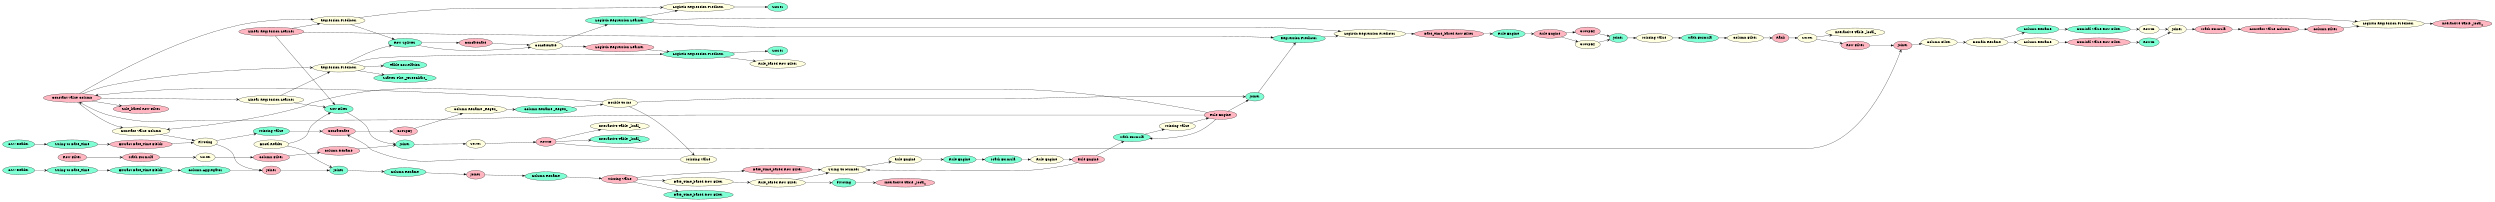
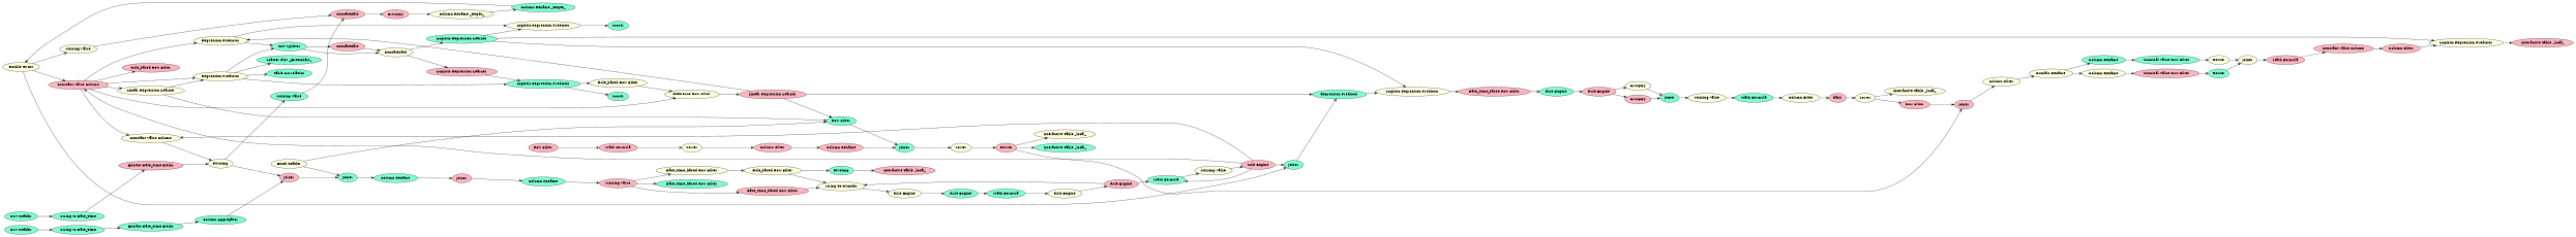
  digraph {
    rankdir=LR
    node [fillcolor=lightyellow style=filled]
    edge [arrowhead=normal]
    n1 [label="Logistic Regression Predictor"]
    n2 [fillcolor=aquamarine label=Scorer]
    n3 [fillcolor=lightpink label="Constant Value Column"]
    n4 [label="Constant Value Column"]
    n5 [label="Regression Predictor"]
    n6 [label="Regression Predictor"]
    n7 [fillcolor=lightpink label="Rule_based Row Filter"]
    n8 [label="Linear Regression Learner"]
+   n9 [label="Reference Row Filter"]
    n10 [label=Pivoting]
    n11 [fillcolor=aquamarine label="Row Splitter"]
    n12 [fillcolor=aquamarine label="Table Correlation"]
    n13 [fillcolor=aquamarine label="Logistic Regression Predictor"]
    n14 [fillcolor=aquamarine label="Scatter Plot _JFreeChart_"]
    n15 [fillcolor=aquamarine label="Row Filter"]
    n16 [fillcolor=lightpink label="Linear Regression Learner"]
    n17 [fillcolor=aquamarine label="Missing Value"]
    n18 [fillcolor=lightpink label=Joiner]
    n19 [label=Concatenate]
    n20 [fillcolor=lightpink label=Concatenate]
    n21 [fillcolor=aquamarine label="Column Rename"]
    n22 [fillcolor=lightpink label=Joiner]
    n23 [fillcolor=aquamarine label="Column Rename"]
    n24 [fillcolor=lightpink label="Missing Value"]
    n25 [fillcolor=aquamarine label="Logistic Regression Learner"]
    n26 [fillcolor=lightpink label="Logistic Regression Learner"]
    n27 [label="Logistic Regression Predictor"]
    n28 [label="Logistic Regression Predictor"]
    n29 [fillcolor=aquamarine label="Date_Time_based Row Filter"]
    n30 [fillcolor=lightpink label="Date_Time_based Row Filter"]
    n31 [label="Date_Time_based Row Filter"]
    n32 [label="String To Number"]
    n33 [label="Rule_based Row Filter"]
    n34 [fillcolor=aquamarine label=Joiner]
    n35 [label=Sorter]
    n36 [fillcolor=lightpink label=RowID]
    n37 [label="Interactive Table _local_"]
    n38 [fillcolor=lightpink label=Joiner]
    n39 [fillcolor=aquamarine label="Interactive Table _local_"]
    n40 [fillcolor=lightpink label="Date_Time_based Row Filter"]
    n41 [fillcolor=aquamarine label="Rule Engine"]
    n42 [fillcolor=lightpink label="Rule Engine"]
    n43 [fillcolor=lightpink label="Column Rename"]
    n44 [fillcolor=lightpink label=Concatenate]
    n45 [fillcolor=aquamarine label=Joiner]
    n46 [label="Domain Rename"]
    n47 [label="Column Rename"]
    n48 [fillcolor=aquamarine label="Column Rename"]
    n49 [fillcolor=lightpink label="Nominal Value Row Filter"]
    n50 [fillcolor=aquamarine label="Nominal Value Row Filter"]
    n51 [fillcolor=aquamarine label=RowID]
    n52 [fillcolor=aquamarine label=Scorer]
    n53 [label="Rule_based Row Filter"]
    n54 [fillcolor=aquamarine label="Rule Engine"]
    n55 [fillcolor=aquamarine label="Math Formula"]
    n56 [label="Rule Engine"]
    n57 [fillcolor=lightpink label="Rule Engine"]
    n58 [fillcolor=aquamarine label=Joiner]
    n59 [label="Missing Value"]
    n60 [fillcolor=aquamarine label="Math Formula"]
    n61 [label="Column Filter"]
    n62 [fillcolor=lightpink label=GroupBy]
    n63 [fillcolor=lightpink label="Interactive Table _local_"]
    n64 [fillcolor=aquamarine label="Regression Predictor"]
    n65 [label="Excel Reader"]
    n66 [label=RowID]
    n67 [fillcolor=lightpink label=GroupBy]
    n68 [label=GroupBy]
    n69 [fillcolor=lightpink label=Rank]
    n70 [label=Joiner]
    n71 [fillcolor=lightpink label="Math Formula"]
    n72 [label="Rule Engine"]
    n73 [label="Column Filter"]
    n74 [label="Double To Int"]
    n75 [fillcolor=aquamarine label=Joiner]
    n76 [label="Missing Value"]
    n77 [fillcolor=aquamarine label="CSV Reader"]
    n78 [fillcolor=aquamarine label="String to Date_Time"]
    n79 [fillcolor=aquamarine label="Extract Date_Time Fields"]
    n80 [fillcolor=aquamarine label="Column Aggregator"]
    n81 [label=Sorter]
    n82 [fillcolor=lightpink label="Row Filter"]
    n83 [label="Interactive Table _local_"]
    n84 [label="Missing Value"]
    n85 [fillcolor=lightpink label="Rule Engine"]
    n86 [fillcolor=aquamarine label="Math Formula"]
    n87 [label="Column Rename _Regex_"]
    n88 [fillcolor=lightpink label="Constant Value Column"]
    n89 [fillcolor=lightpink label="Column Filter"]
    n90 [fillcolor=aquamarine label="Column Rename _Regex_"]
    n91 [fillcolor=aquamarine label=Pivoting]
    n92 [fillcolor=lightpink label="Interactive Table _local_"]
    n93 [fillcolor=lightpink label="Extract Date_Time Fields"]
    n94 [fillcolor=lightpink label="Math Formula"]
    n95 [label=Sorter]
    n96 [fillcolor=lightpink label="Column Filter"]
    n97 [fillcolor=lightpink label="Row Filter"]
    n98 [fillcolor=aquamarine label="String to Date_Time"]
    n99 [fillcolor=aquamarine label="CSV Reader"]
    n1 -> n2
    n3 -> n4 [arrowhead=vee]
    n3 -> n5
    n3 -> n6 [arrowhead=vee]
    n3 -> n7 [arrowhead=vee]
    n3 -> n8 [arrowhead=vee]
+   n3 -> n9
    n4 -> n10
    n5 -> n1 [arrowhead=vee]
    n5 -> n11
    n6 -> n11 [arrowhead=vee]
    n6 -> n12 [arrowhead=vee]
    n6 -> n13
    n6 -> n14 [arrowhead=vee]
    n8 -> n6
    n8 -> n15 [arrowhead=vee]
+   n9 -> n16 [arrowhead=vee]
    n10 -> n17 [arrowhead=vee]
    n10 -> n18
    n11 -> n19
    n11 -> n20
    n13 -> n52
    n13 -> n53 [arrowhead=vee]
    n15 -> n34 [arrowhead=vee]
    n16 -> n5
    n16 -> n15
    n16 -> n64
    n17 -> n44 [arrowhead=vee]
    n18 -> n45
    n19 -> n25
    n19 -> n26
    n20 -> n19
    n21 -> n22
    n22 -> n23
    n23 -> n24
    n24 -> n29 [arrowhead=vee]
    n24 -> n30
    n24 -> n31 [arrowhead=vee]
    n25 -> n1
    n25 -> n27
    n25 -> n28
    n26 -> n13 [arrowhead=vee]
    n27 -> n40
    n28 -> n63
    n30 -> n32
    n31 -> n33 [arrowhead=vee]
    n32 -> n72 [arrowhead=vee]
    n33 -> n32
    n33 -> n91 [arrowhead=vee]
    n34 -> n35
    n35 -> n36
    n36 -> n37
    n36 -> n38 [arrowhead=vee]
    n36 -> n39 [arrowhead=vee]
    n38 -> n73
    n40 -> n41 [arrowhead=vee]
    n41 -> n42 [arrowhead=vee]
    n42 -> n67
    n42 -> n68 [arrowhead=vee]
    n43 -> n34 [arrowhead=vee]
    n44 -> n62 [arrowhead=vee]
    n45 -> n21 [arrowhead=vee]
    n46 -> n47 [arrowhead=vee]
    n46 -> n48 [arrowhead=vee]
    n47 -> n49
    n48 -> n50 [arrowhead=vee]
    n49 -> n51 [arrowhead=vee]
    n50 -> n66 [arrowhead=vee]
    n51 -> n70
+   n53 -> n9 [arrowhead=vee]
    n54 -> n55
    n55 -> n56
    n56 -> n57
    n57 -> n32
    n57 -> n86
    n58 -> n59
    n59 -> n60
    n60 -> n61
    n61 -> n69 [arrowhead=vee]
    n62 -> n87
    n64 -> n27 [arrowhead=vee]
    n65 -> n15
    n65 -> n45 [arrowhead=vee]
    n66 -> n70 [arrowhead=vee]
    n67 -> n58
    n68 -> n58 [arrowhead=vee]
    n69 -> n81
    n70 -> n71
    n71 -> n88
    n72 -> n54 [arrowhead=vee]
    n73 -> n46 [arrowhead=vee]
    n74 -> n3 [arrowhead=vee]
    n74 -> n75 [arrowhead=vee]
    n74 -> n76 [arrowhead=vee]
    n75 -> n64 [arrowhead=vee]
    n76 -> n44 [arrowhead=vee]
    n77 -> n78 [arrowhead=vee]
    n78 -> n79
    n79 -> n80
    n80 -> n18
    n81 -> n82 [arrowhead=vee]
    n81 -> n83 [arrowhead=vee]
    n82 -> n38
    n84 -> n85
    n85 -> n3 [arrowhead=vee]
    n85 -> n4 [arrowhead=vee]
    n85 -> n75
    n85 -> n86
    n86 -> n84
    n87 -> n90 [arrowhead=vee]
    n88 -> n89
    n89 -> n28
    n90 -> n74
    n91 -> n92 [arrowhead=vee]
    n93 -> n10
    n94 -> n95 [arrowhead=vee]
    n95 -> n96
    n96 -> n43 [arrowhead=vee]
    n97 -> n94 [arrowhead=vee]
    n98 -> n93 [arrowhead=vee]
    n99 -> n98
  }
